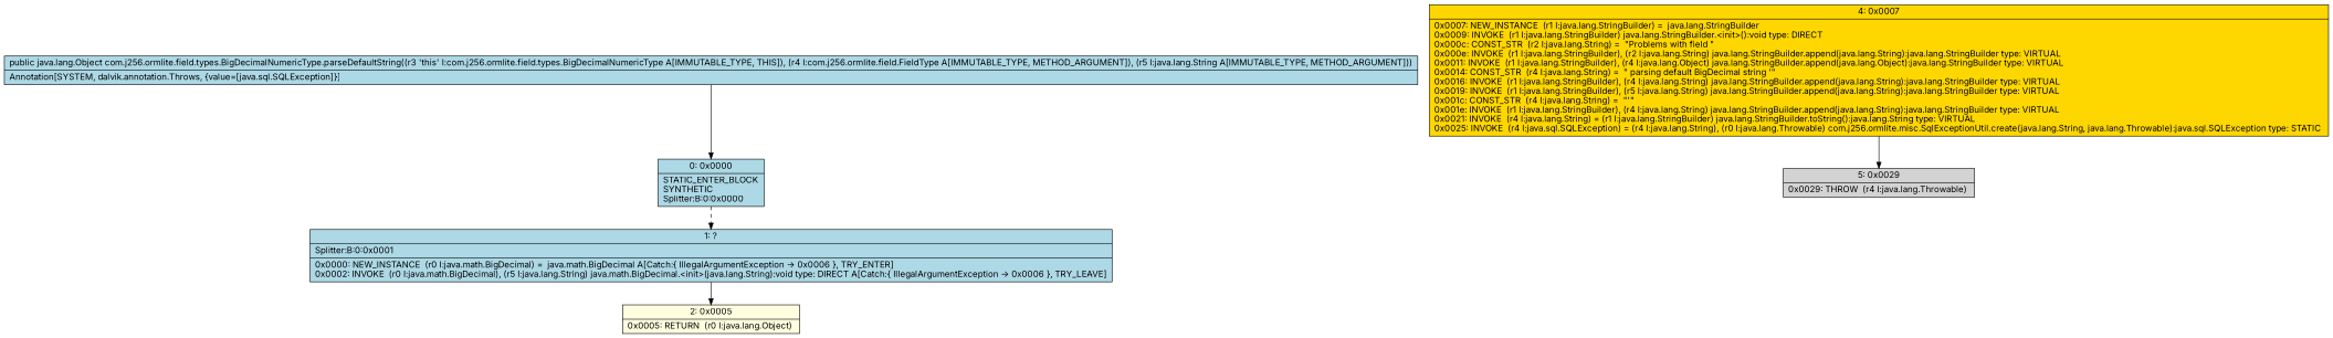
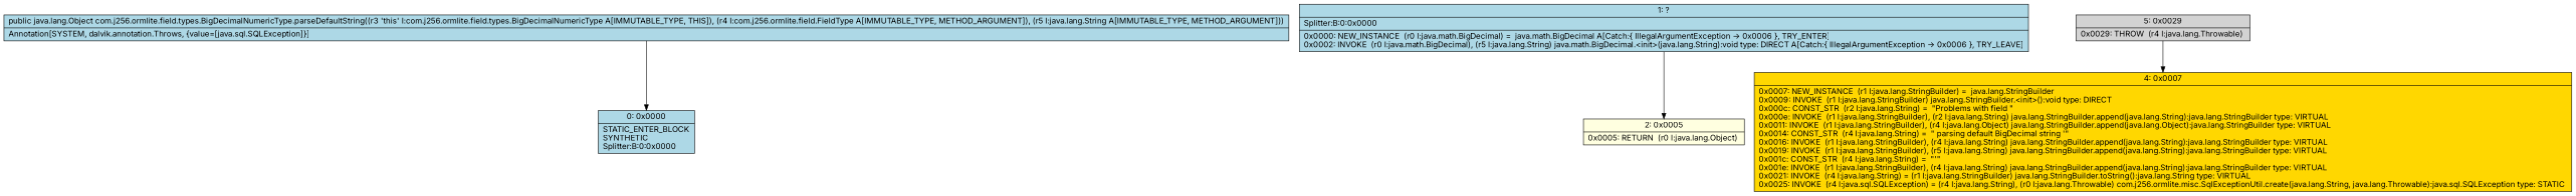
  digraph {
    fontname=Inter
    node [fillcolor=lightblue fontname=Inter shape=record style=filled]
    edge [fontname=Inter style=solid]
    n1 [label="{0\:\ 0x0000|STATIC_ENTER_BLOCK\lSYNTHETIC\lSplitter:B:0:0x0000\l}"]
-   n2 [label="{1\:\ ?|Splitter:B:0:0x0001\l|0x0000: NEW_INSTANCE  (r0 I:java.math.BigDecimal) =  java.math.BigDecimal A[Catch:\{ IllegalArgumentException \-\> 0x0006 \}, TRY_ENTER]\l0x0002: INVOKE  (r0 I:java.math.BigDecimal), (r5 I:java.lang.String) java.math.BigDecimal.\<init\>(java.lang.String):void type: DIRECT A[Catch:\{ IllegalArgumentException \-\> 0x0006 \}, TRY_LEAVE]\l}"]
+   n2 [label="{1\:\ ?|Splitter:B:0:0x0000\l|0x0000: NEW_INSTANCE  (r0 I:java.math.BigDecimal) =  java.math.BigDecimal A[Catch:\{ IllegalArgumentException \-\> 0x0006 \}, TRY_ENTER]\l0x0002: INVOKE  (r0 I:java.math.BigDecimal), (r5 I:java.lang.String) java.math.BigDecimal.\<init\>(java.lang.String):void type: DIRECT A[Catch:\{ IllegalArgumentException \-\> 0x0006 \}, TRY_LEAVE]\l}"]
    n3 [fillcolor=lightyellow label="{2\:\ 0x0005|0x0005: RETURN  (r0 I:java.lang.Object) \l}"]
    n4 [fillcolor=gold label="{4\:\ 0x0007|0x0007: NEW_INSTANCE  (r1 I:java.lang.StringBuilder) =  java.lang.StringBuilder \l0x0009: INVOKE  (r1 I:java.lang.StringBuilder) java.lang.StringBuilder.\<init\>():void type: DIRECT \l0x000c: CONST_STR  (r2 I:java.lang.String) =  \"Problems with field \" \l0x000e: INVOKE  (r1 I:java.lang.StringBuilder), (r2 I:java.lang.String) java.lang.StringBuilder.append(java.lang.String):java.lang.StringBuilder type: VIRTUAL \l0x0011: INVOKE  (r1 I:java.lang.StringBuilder), (r4 I:java.lang.Object) java.lang.StringBuilder.append(java.lang.Object):java.lang.StringBuilder type: VIRTUAL \l0x0014: CONST_STR  (r4 I:java.lang.String) =  \" parsing default BigDecimal string '\" \l0x0016: INVOKE  (r1 I:java.lang.StringBuilder), (r4 I:java.lang.String) java.lang.StringBuilder.append(java.lang.String):java.lang.StringBuilder type: VIRTUAL \l0x0019: INVOKE  (r1 I:java.lang.StringBuilder), (r5 I:java.lang.String) java.lang.StringBuilder.append(java.lang.String):java.lang.StringBuilder type: VIRTUAL \l0x001c: CONST_STR  (r4 I:java.lang.String) =  \"'\" \l0x001e: INVOKE  (r1 I:java.lang.StringBuilder), (r4 I:java.lang.String) java.lang.StringBuilder.append(java.lang.String):java.lang.StringBuilder type: VIRTUAL \l0x0021: INVOKE  (r4 I:java.lang.String) = (r1 I:java.lang.StringBuilder) java.lang.StringBuilder.toString():java.lang.String type: VIRTUAL \l0x0025: INVOKE  (r4 I:java.sql.SQLException) = (r4 I:java.lang.String), (r0 I:java.lang.Throwable) com.j256.ormlite.misc.SqlExceptionUtil.create(java.lang.String, java.lang.Throwable):java.sql.SQLException type: STATIC \l}"]
    n5 [fillcolor=lightgrey label="{5\:\ 0x0029|0x0029: THROW  (r4 I:java.lang.Throwable) \l}"]
    n6 [label="{public java.lang.Object com.j256.ormlite.field.types.BigDecimalNumericType.parseDefaultString((r3 'this' I:com.j256.ormlite.field.types.BigDecimalNumericType A[IMMUTABLE_TYPE, THIS]), (r4 I:com.j256.ormlite.field.FieldType A[IMMUTABLE_TYPE, METHOD_ARGUMENT]), (r5 I:java.lang.String A[IMMUTABLE_TYPE, METHOD_ARGUMENT]))  | Annotation[SYSTEM, dalvik.annotation.Throws, \{value=[java.sql.SQLException]\}]\l}"]
-   n1 -> n2 [style=dashed]
    n2 -> n3
-   n4 -> n5
+   n5 -> n4
    n6 -> n1
  }
